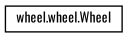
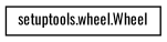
  digraph {
    rankdir=LR
    fontname=Oswald
-   n1 [color=black fillcolor=white fontname=Oswald fontsize=10 height=0.2 label="wheel.wheel.Wheel" shape=record style=filled width=0.4]
+   n1 [color=black fillcolor=white fontname=Oswald fontsize=10 height=0.2 label="setuptools.wheel.Wheel" shape=record style=filled width=0.4]
  }
